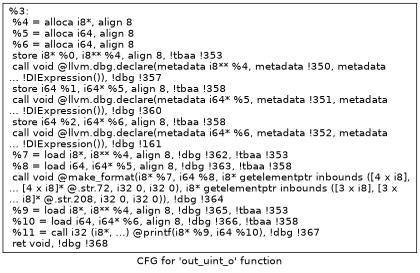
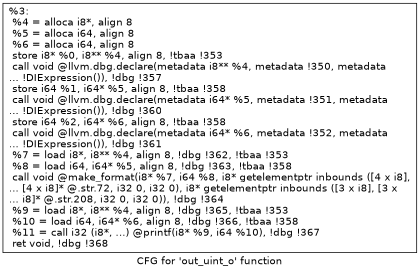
  digraph {
    label="CFG for 'out_uint_o' function"
    fontname="DejaVu Sans"
-   n1 [label="{%3:\l  %4 = alloca i8*, align 8\l  %5 = alloca i64, align 8\l  %6 = alloca i64, align 8\l  store i8* %0, i8** %4, align 8, !tbaa !353\l  call void @llvm.dbg.declare(metadata i8** %4, metadata !350, metadata\l... !DIExpression()), !dbg !357\l  store i64 %1, i64* %5, align 8, !tbaa !358\l  call void @llvm.dbg.declare(metadata i64* %5, metadata !351, metadata\l... !DIExpression()), !dbg !360\l  store i64 %2, i64* %6, align 8, !tbaa !358\l  call void @llvm.dbg.declare(metadata i64* %6, metadata !352, metadata\l... !DIExpression()), !dbg !161\l  %7 = load i8*, i8** %4, align 8, !dbg !362, !tbaa !353\l  %8 = load i64, i64* %5, align 8, !dbg !363, !tbaa !358\l  call void @make_format(i8* %7, i64 %8, i8* getelementptr inbounds ([4 x i8],\l... [4 x i8]* @.str.72, i32 0, i32 0), i8* getelementptr inbounds ([3 x i8], [3 x\l... i8]* @.str.208, i32 0, i32 0)), !dbg !364\l  %9 = load i8*, i8** %4, align 8, !dbg !365, !tbaa !353\l  %10 = load i64, i64* %6, align 8, !dbg !366, !tbaa !358\l  %11 = call i32 (i8*, ...) @printf(i8* %9, i64 %10), !dbg !367\l  ret void, !dbg !368\l}" shape=record fontname="DejaVu Sans"]
+   n1 [label="{%3:\l  %4 = alloca i8*, align 8\l  %5 = alloca i64, align 8\l  %6 = alloca i64, align 8\l  store i8* %0, i8** %4, align 8, !tbaa !353\l  call void @llvm.dbg.declare(metadata i8** %4, metadata !350, metadata\l... !DIExpression()), !dbg !357\l  store i64 %1, i64* %5, align 8, !tbaa !358\l  call void @llvm.dbg.declare(metadata i64* %5, metadata !351, metadata\l... !DIExpression()), !dbg !360\l  store i64 %2, i64* %6, align 8, !tbaa !358\l  call void @llvm.dbg.declare(metadata i64* %6, metadata !352, metadata\l... !DIExpression()), !dbg !361\l  %7 = load i8*, i8** %4, align 8, !dbg !362, !tbaa !353\l  %8 = load i64, i64* %5, align 8, !dbg !363, !tbaa !358\l  call void @make_format(i8* %7, i64 %8, i8* getelementptr inbounds ([4 x i8],\l... [4 x i8]* @.str.72, i32 0, i32 0), i8* getelementptr inbounds ([3 x i8], [3 x\l... i8]* @.str.208, i32 0, i32 0)), !dbg !364\l  %9 = load i8*, i8** %4, align 8, !dbg !365, !tbaa !353\l  %10 = load i64, i64* %6, align 8, !dbg !366, !tbaa !358\l  %11 = call i32 (i8*, ...) @printf(i8* %9, i64 %10), !dbg !367\l  ret void, !dbg !368\l}" shape=record fontname="DejaVu Sans"]
  }
